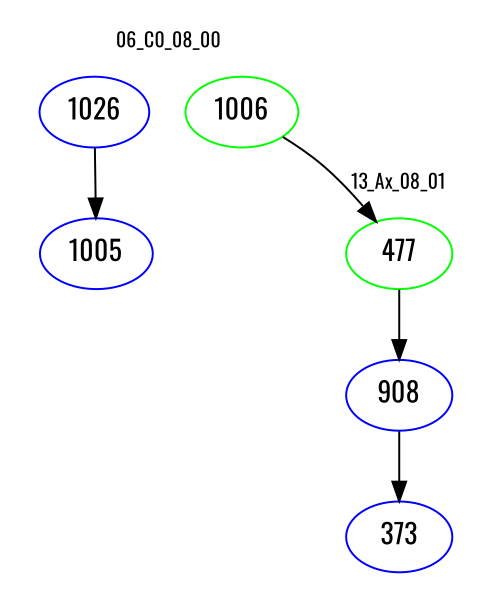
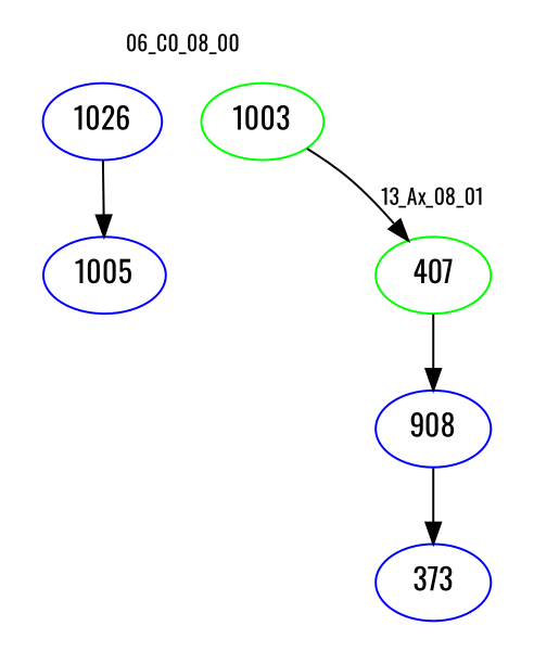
  digraph {
    fontname=Oswald
    node [color=blue fontname=Oswald]
    edge [color=black fontname=Oswald]
-   n1 [color=green label=477]
+   n1 [color=green label=407]
    n2 [label=908]
    n3 [label=373]
-   n4 [color=green label=1006]
+   n4 [color=green label=1003]
    n5 [label=1026]
    n6 [label=1005]
    subgraph cluster_1 {
      color=white
      fontsize=10
      label="13_Ax_08_01"
      n1
      n2
      n3
    }
    subgraph cluster_2 {
      color=white
      fontsize=10
      label="06_C0_08_00"
      n4
      n5
      n6
    }
    n1 -> n2
    n2 -> n3
    n4 -> n1
    n5 -> n6
  }
